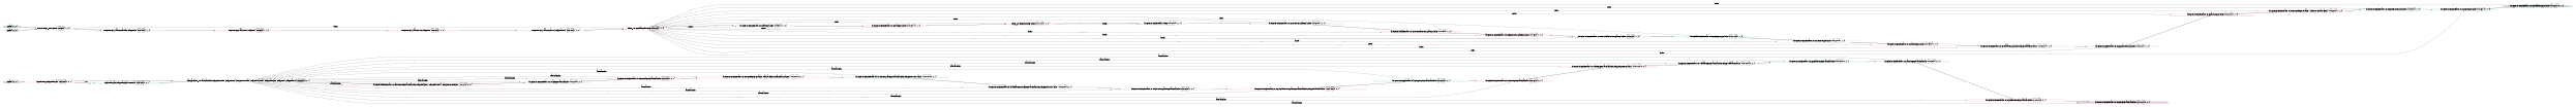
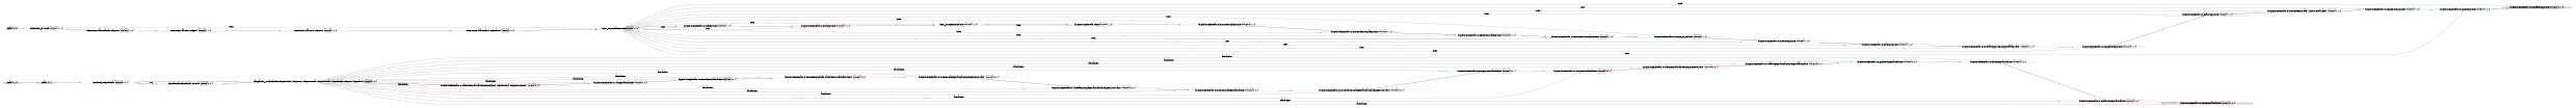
  digraph {
    rankdir=LR
    node [color=deeppink fillcolor=white shape=ellipse style=filled]
    edge [arrowhead=vee style=bold]
    n1 [color=gray40 label="this.registerServiceImplementation(,new StorageEsDAO(elasticSearchClient))@@@8@@@['0', '0', '1']"]
    n2 [label="this.registerServiceImplementation(,new RegisterLockDAOImpl(elasticSearchClient))@@@9@@@['0', '0', '1']"]
    n3 [label="this.registerServiceImplementation(,new HistoryDeleteEsDAO(getManager(),elasticSearchClient,new ElasticsearchStorageTTL()))@@@10@@@['0', '0', '1']" shape=house]
    n4 [color=gray40 label="elasticSearchClient = new ElasticSearchClient(config.getClusterNodes(),config.getProtocol(),config.getTrustStorePath(),config.getTrustStorePass(),config.getNameSpace(),config.getUser(),config.getPassword())@@@6@@@['0', '0', '1']"]
    n5 [color=gray40 label="this.registerServiceImplementation(,new MetadataQueryEsDAO(elasticSearchClient,config.getMetadataQueryMaxSize()))@@@18@@@['0', '0', '1']"]
    n6 [label="this.registerServiceImplementation(,new TopNRecordsQueryEsDAO(elasticSearchClient))@@@21@@@['0', '0', '1']" shape=house]
    n7 [color=gray40 label="this.registerServiceImplementation(,new AlarmQueryEsDAO(elasticSearchClient))@@@20@@@['0', '0', '1']"]
    n8 [color=teal label="this.registerServiceImplementation(,new AggregationQueryEsDAO(elasticSearchClient))@@@19@@@['0', '0', '1']" shape=house]
    n9 [label="this.registerServiceImplementation(,new MetricsQueryEsDAO(elasticSearchClient))@@@16@@@['0', '0', '1']"]
    n10 [fillcolor=lightgray label="this.registerServiceImplementation(,new LogQueryEsDAO(elasticSearchClient))@@@22@@@['0', '0', '1']" shape=house]
    n11 [color=gray40 label="this.registerServiceImplementation(,new EndpointInventoryCacheEsDAO(elasticSearchClient))@@@13@@@['0', '0', '1']" shape=house]
    n12 [label="this.registerServiceImplementation(,new BatchProcessEsDAO(elasticSearchClient,config.getBulkActions(),config.getFlushInterval(),config.getConcurrentRequests()))@@@7@@@['0', '0', '1']" shape=house]
    n13 [color=teal label="this.registerServiceImplementation(,new ServiceInventoryCacheEsDAO(elasticSearchClient,config.getResultWindowMaxSize()))@@@11@@@['0', '0', '1']"]
    n14 [color=teal label="this.registerServiceImplementation(,new TopologyQueryEsDAO(elasticSearchClient))@@@15@@@['0', '0', '1']" shape=house]
    n15 [label="this.registerServiceImplementation(,new NetworkAddressInventoryCacheEsDAO(elasticSearchClient,config.getResultWindowMaxSize()))@@@14@@@['0', '0', '1']" shape=house]
    n16 [label="this.registerServiceImplementation(,new TraceQueryEsDAO(elasticSearchClient,config.getSegmentQueryMaxSize()))@@@17@@@['0', '0', '1']"]
    n17 [color=gray40 label="this.registerServiceImplementation(,new ServiceInstanceInventoryCacheDAO(elasticSearchClient,config.getResultWindowMaxSize()))@@@12@@@['0', '0', '1']" shape=house]
    n18 [color=teal fillcolor=lightgray label="this.registerServiceImplementation(,new H2ProfileTaskQueryDAO(h2Client))@@@26@@@['0', '1', '0']"]
    n19 [label="h2Client = new JDBCHikariCPClient(settings)@@@8@@@['1', '1', '0']"]
    n20 [color=gray40 label="this.registerServiceImplementation(,new H2MetricsQueryDAO(h2Client))@@@18@@@['1', '1', '0']" shape=house]
    n21 [color=teal label="this.registerServiceImplementation(,new H2LogQueryDAO(h2Client))@@@25@@@['1', '1', '0']"]
    n22 [label="this.registerServiceImplementation(,new H2HistoryDeleteDAO(getManager(),h2Client,new GeneralStorageTTL()))@@@23@@@['1', '1', '0']"]
    n23 [color=gray40 label="this.registerServiceImplementation(,new H2ServiceInventoryCacheDAO(h2Client))@@@13@@@['1', '1', '0']" shape=house]
    n24 [label="this.registerServiceImplementation(,new H2TraceQueryDAO(h2Client))@@@19@@@['1', '1', '0']" shape=house]
    n25 [label="this.registerServiceImplementation(,new H2StorageDAO(h2Client))@@@10@@@['1', '1', '0']"]
    n26 [color=gray40 label="this.registerServiceImplementation(,new H2AggregationQueryDAO(h2Client))@@@21@@@['1', '1', '0']"]
    n27 [color=teal label="this.registerServiceImplementation(,new H2TopNRecordsQueryDAO(h2Client))@@@24@@@['1', '1', '0']"]
    n28 [color=gray40 label="this.registerServiceImplementation(,new H2MetadataQueryDAO(h2Client,config.getMetadataQueryMaxSize()))@@@20@@@['1', '1', '0']" shape=house]
    n29 [label="this.registerServiceImplementation(,new H2AlarmQueryDAO(h2Client))@@@22@@@['1', '1', '0']" shape=house]
    n30 [color=gray40 label="this.registerServiceImplementation(,new H2NetworkAddressInventoryCacheDAO(h2Client))@@@16@@@['1', '1', '0']"]
    n31 [label="this.registerServiceImplementation(,new H2ServiceInstanceInventoryCacheDAO(h2Client))@@@14@@@['1', '1', '0']"]
    n32 [label="this.registerServiceImplementation(,new H2EndpointInventoryCacheDAO(h2Client))@@@15@@@['1', '1', '0']"]
    n33 [color=teal label="this.registerServiceImplementation(,new H2TopologyQueryDAO(h2Client))@@@17@@@['1', '1', '0']" shape=house]
    n34 [label="lockDAO = new H2RegisterLockDAO(h2Client)@@@11@@@['1', '1', '0']"]
    n35 [color=gray40 label="this.registerServiceImplementation(,new H2BatchDAO(h2Client))@@@9@@@['1', '1', '0']"]
    n36 [color=gray40 label="this.registerServiceImplementation(,lockDAO)@@@12@@@['1', '1', '0']"]
    n37 [color=gray40 label="Properties settings = new Properties()@@@3@@@['1', '1', '0']"]
    n38 [color=gray40 label="settings.setProperty(\"dataSourceClassName\",config.getDriver())@@@4@@@['1', '1', '0']" shape=house]
    n39 [label="settings.setProperty(\"dataSource.url\",config.getUrl())@@@5@@@['1', '1', '0']" shape=house]
    n40 [label="settings.setProperty(\"dataSource.user\",config.getUser())@@@6@@@['1', '1', '0']" shape=house]
    n41 [color=gray40 label="settings.setProperty(\"dataSource.password\",config.getPassword())@@@7@@@['1', '1', '0']" shape=house]
    n42 [label="!StringUtil.isEmpty(config.getNameSpace())@@@3@@@['0', '0', '1']" shape=house]
    n43 [color=teal label="config.setNameSpace(config.getNameSpace().toLowerCase())@@@4@@@['0', '0', '1']" shape=house]
    n44 [color=teal fillcolor=lightgray label="prepare['0', '1', '0']" shape=house]
    n45 [color=gray40 fillcolor=lightgray label="prepare['1', '0', '0']"]
    n46 [color=teal fillcolor=lightgray label="prepare['0', '0', '1']" shape=house]
    n1 -> n2
    n2 -> n3
    n3 -> n13
    n4 -> n1 [arrowhead=dot label=elasticSearchClient style=solid]
    n4 -> n2 [label=elasticSearchClient style=solid]
    n4 -> n3 [label=elasticSearchClient style=solid]
    n4 -> n5 [arrowhead=dot label=elasticSearchClient style=solid]
    n4 -> n6 [label=elasticSearchClient style=solid]
    n4 -> n7 [label=elasticSearchClient style=solid]
    n4 -> n8 [label=elasticSearchClient style=solid]
    n4 -> n9 [arrowhead=dot label=elasticSearchClient style=solid]
    n4 -> n10 [arrowhead=dot label=elasticSearchClient style=solid]
    n4 -> n11 [label=elasticSearchClient style=solid]
    n4 -> n12
    n4 -> n12 [arrowhead=dot label=elasticSearchClient style=solid]
    n4 -> n13 [arrowhead=dot label=elasticSearchClient style=solid]
    n4 -> n14 [arrowhead=dot label=elasticSearchClient style=solid]
    n4 -> n15 [arrowhead=dot label=elasticSearchClient style=solid]
    n4 -> n16 [label=elasticSearchClient style=solid]
    n4 -> n17 [label=elasticSearchClient style=solid]
    n5 -> n8
    n6 -> n10 [arrowhead=dot]
    n7 -> n6 [arrowhead=dot]
    n8 -> n7
    n9 -> n16 [arrowhead=dot]
    n11 -> n15 [arrowhead=dot]
    n12 -> n1
    n13 -> n17 [arrowhead=dot]
    n14 -> n9 [arrowhead=dot]
    n15 -> n14
    n16 -> n5 [arrowhead=dot]
    n17 -> n11 [arrowhead=dot]
    n19 -> n18 [arrowhead=dot label=h2Client style=solid]
    n19 -> n20 [label=h2Client style=solid]
    n19 -> n21 [label=h2Client style=solid]
    n19 -> n22 [label=h2Client style=solid]
    n19 -> n23 [label=h2Client style=solid]
    n19 -> n24 [arrowhead=dot label=h2Client style=solid]
    n19 -> n25 [label=h2Client style=solid]
    n19 -> n26 [label=h2Client style=solid]
    n19 -> n27 [arrowhead=dot label=h2Client style=solid]
    n19 -> n28 [label=h2Client style=solid]
    n19 -> n29 [arrowhead=dot label=h2Client style=solid]
    n19 -> n30 [arrowhead=dot label=h2Client style=solid]
    n19 -> n31 [label=h2Client style=solid]
    n19 -> n32 [arrowhead=dot label=h2Client style=solid]
    n19 -> n33 [label=h2Client style=solid]
    n19 -> n34 [label=h2Client style=solid]
    n19 -> n35
    n19 -> n35 [arrowhead=dot label=h2Client style=solid]
    n20 -> n24
    n21 -> n18
    n22 -> n27 [arrowhead=dot]
    n23 -> n31 [arrowhead=dot]
    n24 -> n28 [arrowhead=dot]
    n25 -> n34
    n26 -> n29
    n27 -> n21 [arrowhead=dot]
    n28 -> n26
    n29 -> n22
    n30 -> n33 [arrowhead=dot]
    n31 -> n32
    n32 -> n30
    n33 -> n20 [arrowhead=dot]
    n34 -> n36 [arrowhead=dot label=lockDAO style=solid]
    n34 -> n36 [arrowhead=dot]
    n35 -> n25
    n36 -> n23 [arrowhead=dot]
    n37 -> n19 [arrowhead=dot label=settings style=solid]
    n37 -> n38
    n38 -> n39
    n39 -> n40 [arrowhead=dot]
    n40 -> n41 [arrowhead=dot]
    n41 -> n19
    n42 -> n4
    n42 -> n43 [arrowhead=dot]
    n42 -> n43 [label=true style=dotted]
    n43 -> n4 [arrowhead=dot]
-   n44 -> n37 [arrowhead=dot]
+   n44 -> n46 [arrowhead=dot]
    n45 -> n37 [arrowhead=dot]
    n46 -> n42 [arrowhead=dot]
  }
